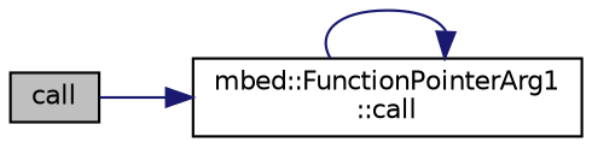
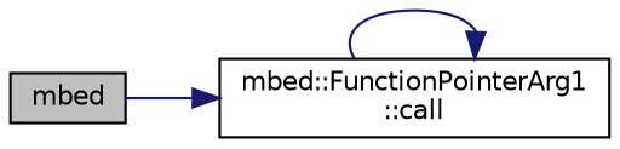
  digraph {
    rankdir=LR
    node [color=black fontname=Helvetica fontsize=10 shape=record style=filled]
    edge [color=midnightblue fontname=Helvetica fontsize=10 labelfontname=Helvetica labelfontsize=10 style=solid]
-   n1 [fillcolor=grey75 fontcolor=black height=0.2 label=call width=0.4]
+   n1 [fillcolor=grey75 fontcolor=black height=0.2 label=mbed width=0.4]
    n2 [fillcolor=white height=0.2 label="mbed::FunctionPointerArg1\l::call" width=0.4]
    n1 -> n2
    n2 -> n2
  }
